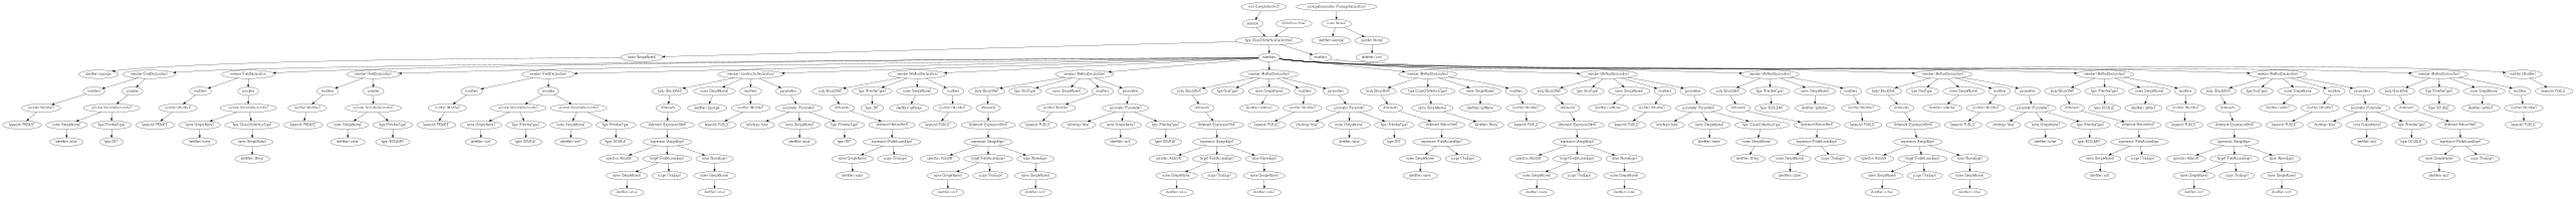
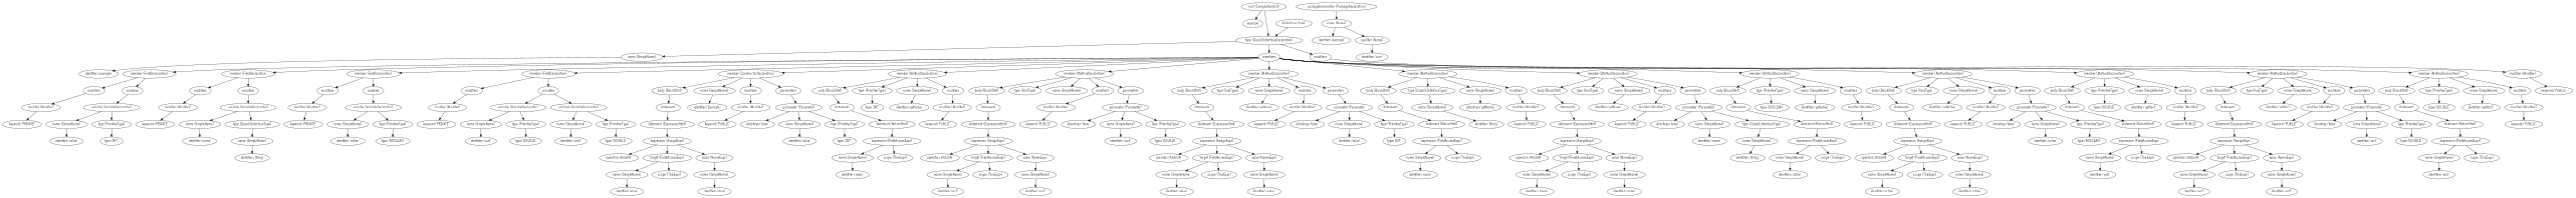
  digraph {
    fontname="Comic Neue"
    node [fontname="Comic Neue"]
    edge [fontname="Comic Neue"]
    n1 [label="root (CompilationUnit)"]
    n2 [label=example]
    n3 [label="packageDeclaration (PackageDeclaration)"]
    n4 [label="name (Name)"]
    n5 [label="type (ClassOrInterfaceDeclaration)"]
    n6 [label="identifier='example'"]
    n7 [label="qualifier (Name)"]
    n8 [label="identifier='com'"]
    n9 [label="name (SimpleName)"]
    n10 [label=members]
    n11 [label=modifiers]
    n12 [label="isInterface='false'"]
    n13 [label="identifier='Example'"]
    n14 [label="member (FieldDeclaration)"]
    n15 [label="member (FieldDeclaration)"]
    n16 [label="member (FieldDeclaration)"]
    n17 [label="member (FieldDeclaration)"]
    n18 [label="member (ConstructorDeclaration)"]
    n19 [label="member (MethodDeclaration)"]
    n20 [label="member (MethodDeclaration)"]
    n21 [label="member (MethodDeclaration)"]
    n22 [label="member (MethodDeclaration)"]
    n23 [label="member (MethodDeclaration)"]
    n24 [label="member (MethodDeclaration)"]
    n25 [label="member (MethodDeclaration)"]
    n26 [label="member (MethodDeclaration)"]
    n27 [label="member (MethodDeclaration)"]
    n28 [label="member (MethodDeclaration)"]
    n29 [label="modifier (Modifier)"]
    n30 [label=modifiers]
    n31 [label=variables]
    n32 [label=modifiers]
    n33 [label=variables]
    n34 [label=modifiers]
    n35 [label=variables]
    n36 [label=modifiers]
    n37 [label=variables]
    n38 [label="body (BlockStmt)"]
    n39 [label="name (SimpleName)"]
    n40 [label=modifiers]
    n41 [label=parameters]
    n42 [label="body (BlockStmt)"]
    n43 [label="type (PrimitiveType)"]
    n44 [label="name (SimpleName)"]
    n45 [label=modifiers]
    n46 [label="body (BlockStmt)"]
    n47 [label="type (VoidType)"]
    n48 [label="name (SimpleName)"]
    n49 [label=modifiers]
    n50 [label=parameters]
    n51 [label="body (BlockStmt)"]
    n52 [label="type (VoidType)"]
    n53 [label="name (SimpleName)"]
    n54 [label=modifiers]
    n55 [label=parameters]
    n56 [label="body (BlockStmt)"]
    n57 [label="type (ClassOrInterfaceType)"]
    n58 [label="name (SimpleName)"]
    n59 [label=modifiers]
    n60 [label="body (BlockStmt)"]
    n61 [label="type (VoidType)"]
    n62 [label="name (SimpleName)"]
    n63 [label=modifiers]
    n64 [label=parameters]
    n65 [label="body (BlockStmt)"]
    n66 [label="type (PrimitiveType)"]
    n67 [label="name (SimpleName)"]
    n68 [label=modifiers]
    n69 [label="body (BlockStmt)"]
    n70 [label="type (VoidType)"]
    n71 [label="name (SimpleName)"]
    n72 [label=modifiers]
    n73 [label=parameters]
    n74 [label="body (BlockStmt)"]
    n75 [label="type (PrimitiveType)"]
    n76 [label="name (SimpleName)"]
    n77 [label=modifiers]
    n78 [label="body (BlockStmt)"]
    n79 [label="type (VoidType)"]
    n80 [label="name (SimpleName)"]
    n81 [label=modifiers]
    n82 [label=parameters]
    n83 [label="body (BlockStmt)"]
    n84 [label="type (PrimitiveType)"]
    n85 [label="name (SimpleName)"]
    n86 [label=modifiers]
    n87 [label="modifier (Modifier)"]
    n88 [label="variable (VariableDeclarator)"]
    n89 [label="keyword='PRIVATE'"]
    n90 [label="name (SimpleName)"]
    n91 [label="type (PrimitiveType)"]
    n92 [label="identifier='value'"]
    n93 [label="type='INT'"]
    n94 [label="modifier (Modifier)"]
    n95 [label="variable (VariableDeclarator)"]
    n96 [label="keyword='PRIVATE'"]
    n97 [label="name (SimpleName)"]
    n98 [label="type (ClassOrInterfaceType)"]
    n99 [label="identifier='name'"]
    n100 [label="name (SimpleName)"]
    n101 [label="identifier='String'"]
    n102 [label="modifier (Modifier)"]
    n103 [label="variable (VariableDeclarator)"]
    n104 [label="keyword='PRIVATE'"]
    n105 [label="name (SimpleName)"]
    n106 [label="type (PrimitiveType)"]
    n107 [label="identifier='active'"]
    n108 [label="type='BOOLEAN'"]
    n109 [label="modifier (Modifier)"]
    n110 [label="variable (VariableDeclarator)"]
    n111 [label="variable (VariableDeclarator)"]
    n112 [label="keyword='PRIVATE'"]
    n113 [label="name (SimpleName)"]
    n114 [label="type (PrimitiveType)"]
    n115 [label="name (SimpleName)"]
    n116 [label="type (PrimitiveType)"]
    n117 [label="identifier='var1'"]
    n118 [label="type='DOUBLE'"]
    n119 [label="identifier='var2'"]
    n120 [label="type='DOUBLE'"]
    n121 [label=statements]
    n122 [label="identifier='Example'"]
    n123 [label="modifier (Modifier)"]
    n124 [label="parameter (Parameter)"]
    n125 [label="statement (ExpressionStmt)"]
    n126 [label="expression (AssignExpr)"]
    n127 [label="operator='ASSIGN'"]
    n128 [label="target (FieldAccessExpr)"]
    n129 [label="value (NameExpr)"]
    n130 [label="name (SimpleName)"]
    n131 [label="scope (ThisExpr)"]
    n132 [label="name (SimpleName)"]
    n133 [label="identifier='value'"]
    n134 [label="identifier='value'"]
    n135 [label="keyword='PUBLIC'"]
    n136 [label="isVarArgs='false'"]
    n137 [label="name (SimpleName)"]
    n138 [label="type (PrimitiveType)"]
    n139 [label="identifier='value'"]
    n140 [label="type='INT'"]
    n141 [label=statements]
    n142 [label="type='INT'"]
    n143 [label="identifier='getValue'"]
    n144 [label="modifier (Modifier)"]
    n145 [label="statement (ReturnStmt)"]
    n146 [label="expression (FieldAccessExpr)"]
    n147 [label="name (SimpleName)"]
    n148 [label="scope (ThisExpr)"]
    n149 [label="identifier='value'"]
    n150 [label="keyword='PUBLIC'"]
    n151 [label=statements]
    n152 [label="modifier (Modifier)"]
    n153 [label="parameter (Parameter)"]
    n154 [label="statement (ExpressionStmt)"]
    n155 [label="expression (AssignExpr)"]
    n156 [label="operator='ASSIGN'"]
    n157 [label="target (FieldAccessExpr)"]
    n158 [label="value (NameExpr)"]
    n159 [label="name (SimpleName)"]
    n160 [label="scope (ThisExpr)"]
    n161 [label="name (SimpleName)"]
    n162 [label="identifier='var2'"]
    n163 [label="identifier='var2'"]
    n164 [label="keyword='PUBLIC'"]
    n165 [label="isVarArgs='false'"]
    n166 [label="name (SimpleName)"]
    n167 [label="type (PrimitiveType)"]
    n168 [label="identifier='var2'"]
    n169 [label="type='DOUBLE'"]
    n170 [label=statements]
    n171 [label="identifier='setValue'"]
    n172 [label="modifier (Modifier)"]
    n173 [label="parameter (Parameter)"]
    n174 [label="statement (ExpressionStmt)"]
    n175 [label="expression (AssignExpr)"]
    n176 [label="operator='ASSIGN'"]
    n177 [label="target (FieldAccessExpr)"]
    n178 [label="value (NameExpr)"]
    n179 [label="name (SimpleName)"]
    n180 [label="scope (ThisExpr)"]
    n181 [label="name (SimpleName)"]
    n182 [label="identifier='value'"]
    n183 [label="identifier='value'"]
    n184 [label="keyword='PUBLIC'"]
    n185 [label="isVarArgs='false'"]
    n186 [label="name (SimpleName)"]
    n187 [label="type (PrimitiveType)"]
    n188 [label="identifier='value'"]
    n189 [label="type='INT'"]
    n190 [label=statements]
    n191 [label="name (SimpleName)"]
-   n192 [label="identifier='getName'"]
+   n192 [label="isVarArgs='getName'"]
    n193 [label="modifier (Modifier)"]
    n194 [label="statement (ReturnStmt)"]
    n195 [label="expression (FieldAccessExpr)"]
    n196 [label="name (SimpleName)"]
    n197 [label="scope (ThisExpr)"]
    n198 [label="identifier='name'"]
    n199 [label="identifier='String'"]
    n200 [label="keyword='PUBLIC'"]
    n201 [label=statements]
    n202 [label="identifier='setName'"]
    n203 [label="modifier (Modifier)"]
    n204 [label="parameter (Parameter)"]
    n205 [label="statement (ExpressionStmt)"]
    n206 [label="expression (AssignExpr)"]
    n207 [label="operator='ASSIGN'"]
    n208 [label="target (FieldAccessExpr)"]
    n209 [label="value (NameExpr)"]
    n210 [label="name (SimpleName)"]
    n211 [label="scope (ThisExpr)"]
    n212 [label="name (SimpleName)"]
    n213 [label="identifier='name'"]
    n214 [label="identifier='name'"]
    n215 [label="keyword='PUBLIC'"]
    n216 [label="isVarArgs='false'"]
    n217 [label="name (SimpleName)"]
    n218 [label="type (ClassOrInterfaceType)"]
    n219 [label="identifier='name'"]
    n220 [label="name (SimpleName)"]
    n221 [label="identifier='String'"]
    n222 [label=statements]
    n223 [label="type='BOOLEAN'"]
    n224 [label="identifier='getActive'"]
    n225 [label="modifier (Modifier)"]
    n226 [label="statement (ReturnStmt)"]
    n227 [label="expression (FieldAccessExpr)"]
    n228 [label="name (SimpleName)"]
    n229 [label="scope (ThisExpr)"]
    n230 [label="identifier='active'"]
    n231 [label="keyword='PUBLIC'"]
    n232 [label=statements]
    n233 [label="identifier='setActive'"]
    n234 [label="modifier (Modifier)"]
    n235 [label="parameter (Parameter)"]
    n236 [label="statement (ExpressionStmt)"]
    n237 [label="expression (AssignExpr)"]
    n238 [label="operator='ASSIGN'"]
    n239 [label="target (FieldAccessExpr)"]
    n240 [label="value (NameExpr)"]
    n241 [label="name (SimpleName)"]
    n242 [label="scope (ThisExpr)"]
    n243 [label="name (SimpleName)"]
    n244 [label="identifier='active'"]
    n245 [label="identifier='active'"]
    n246 [label="keyword='PUBLIC'"]
    n247 [label="isVarArgs='false'"]
    n248 [label="name (SimpleName)"]
    n249 [label="type (PrimitiveType)"]
    n250 [label="identifier='active'"]
    n251 [label="type='BOOLEAN'"]
    n252 [label=statements]
    n253 [label="type='DOUBLE'"]
    n254 [label="identifier='getVar1'"]
    n255 [label="modifier (Modifier)"]
    n256 [label="statement (ReturnStmt)"]
    n257 [label="expression (FieldAccessExpr)"]
    n258 [label="name (SimpleName)"]
    n259 [label="scope (ThisExpr)"]
    n260 [label="identifier='var1'"]
    n261 [label="keyword='PUBLIC'"]
    n262 [label=statements]
    n263 [label="identifier='setVar1'"]
    n264 [label="modifier (Modifier)"]
    n265 [label="parameter (Parameter)"]
    n266 [label="statement (ExpressionStmt)"]
    n267 [label="expression (AssignExpr)"]
    n268 [label="operator='ASSIGN'"]
    n269 [label="target (FieldAccessExpr)"]
    n270 [label="value (NameExpr)"]
    n271 [label="name (SimpleName)"]
    n272 [label="scope (ThisExpr)"]
    n273 [label="name (SimpleName)"]
    n274 [label="identifier='var1'"]
    n275 [label="identifier='var1'"]
    n276 [label="keyword='PUBLIC'"]
    n277 [label="isVarArgs='false'"]
    n278 [label="name (SimpleName)"]
    n279 [label="type (PrimitiveType)"]
    n280 [label="identifier='var1'"]
    n281 [label="type='DOUBLE'"]
    n282 [label=statements]
    n283 [label="type='DOUBLE'"]
    n284 [label="identifier='getVar2'"]
    n285 [label="modifier (Modifier)"]
    n286 [label="statement (ReturnStmt)"]
    n287 [label="expression (FieldAccessExpr)"]
    n288 [label="name (SimpleName)"]
    n289 [label="scope (ThisExpr)"]
    n290 [label="identifier='var2'"]
    n291 [label="keyword='PUBLIC'"]
    n292 [label="keyword='PUBLIC'"]
    n1 -> n2
-   n2 -> n5
+   n1 -> n5
    n3 -> n4
    n4 -> n6
    n4 -> n7
    n5 -> n9
    n5 -> n10
    n5 -> n11
    n7 -> n8
    n9 -> n13
    n10 -> n14
    n10 -> n15
    n10 -> n16
    n10 -> n17
    n10 -> n18
    n10 -> n19
    n10 -> n20
    n10 -> n21
    n10 -> n22
    n10 -> n23
    n10 -> n24
    n10 -> n25
    n10 -> n26
    n10 -> n27
    n10 -> n28
    n11 -> n29
    n12 -> n5
    n14 -> n30
    n14 -> n31
    n15 -> n32
    n15 -> n33
    n16 -> n34
    n16 -> n35
    n17 -> n36
    n17 -> n37
    n18 -> n38
    n18 -> n39
    n18 -> n40
    n18 -> n41
    n19 -> n42
    n19 -> n43
    n19 -> n44
    n19 -> n45
    n20 -> n46
    n20 -> n47
    n20 -> n48
    n20 -> n49
    n20 -> n50
    n21 -> n51
    n21 -> n52
    n21 -> n53
    n21 -> n54
    n21 -> n55
    n22 -> n56
    n22 -> n57
    n22 -> n58
    n22 -> n59
    n23 -> n60
    n23 -> n61
    n23 -> n62
    n23 -> n63
    n23 -> n64
    n24 -> n65
    n24 -> n66
    n24 -> n67
    n24 -> n68
    n25 -> n69
    n25 -> n70
    n25 -> n71
    n25 -> n72
    n25 -> n73
    n26 -> n74
    n26 -> n75
    n26 -> n76
    n26 -> n77
    n27 -> n78
    n27 -> n79
    n27 -> n80
    n27 -> n81
    n27 -> n82
    n28 -> n83
    n28 -> n84
    n28 -> n85
    n28 -> n86
    n29 -> n292
    n30 -> n87
    n31 -> n88
    n32 -> n94
    n33 -> n95
    n34 -> n102
    n35 -> n103
    n36 -> n109
    n37 -> n110
    n37 -> n111
    n38 -> n121
    n39 -> n122
    n40 -> n123
    n41 -> n124
    n42 -> n141
    n43 -> n142
    n44 -> n143
    n45 -> n144
    n46 -> n151
    n49 -> n152
    n50 -> n153
    n51 -> n170
    n53 -> n171
    n54 -> n172
    n55 -> n173
    n56 -> n190
    n57 -> n191
    n58 -> n192
    n59 -> n193
    n60 -> n201
    n62 -> n202
    n63 -> n203
    n64 -> n204
    n65 -> n222
    n66 -> n223
    n67 -> n224
    n68 -> n225
    n69 -> n232
    n71 -> n233
    n72 -> n234
    n73 -> n235
    n74 -> n252
    n75 -> n253
    n76 -> n254
    n77 -> n255
    n78 -> n262
    n80 -> n263
    n81 -> n264
    n82 -> n265
    n83 -> n282
    n84 -> n283
    n85 -> n284
    n86 -> n285
    n87 -> n89
    n88 -> n90
    n88 -> n91
    n90 -> n92
    n91 -> n93
    n94 -> n96
    n95 -> n97
    n95 -> n98
    n97 -> n99
    n98 -> n100
    n100 -> n101
    n102 -> n104
    n103 -> n105
    n103 -> n106
    n105 -> n107
    n106 -> n108
    n109 -> n112
    n110 -> n113
    n110 -> n114
    n111 -> n115
    n111 -> n116
    n113 -> n117
    n114 -> n118
    n115 -> n119
    n116 -> n120
    n121 -> n125
    n123 -> n135
    n124 -> n136
    n124 -> n137
    n124 -> n138
    n125 -> n126
    n126 -> n127
    n126 -> n128
    n126 -> n129
    n128 -> n130
    n128 -> n131
    n129 -> n132
    n130 -> n133
    n132 -> n134
    n137 -> n139
    n138 -> n140
    n141 -> n145
    n144 -> n150
    n145 -> n146
    n146 -> n147
    n146 -> n148
    n147 -> n149
    n151 -> n154
    n152 -> n164
    n153 -> n165
    n153 -> n166
    n153 -> n167
    n154 -> n155
    n155 -> n156
    n155 -> n157
    n155 -> n158
    n157 -> n159
    n157 -> n160
    n158 -> n161
    n159 -> n162
    n161 -> n163
    n166 -> n168
    n167 -> n169
    n170 -> n174
    n172 -> n184
    n173 -> n185
    n173 -> n186
    n173 -> n187
    n174 -> n175
    n175 -> n176
    n175 -> n177
    n175 -> n178
    n177 -> n179
    n177 -> n180
    n178 -> n181
    n179 -> n182
    n181 -> n183
    n186 -> n188
    n187 -> n189
    n190 -> n194
    n191 -> n199
    n193 -> n200
    n194 -> n195
    n195 -> n196
    n195 -> n197
    n196 -> n198
    n201 -> n205
    n203 -> n215
    n204 -> n216
    n204 -> n217
    n204 -> n218
    n205 -> n206
    n206 -> n207
    n206 -> n208
    n206 -> n209
    n208 -> n210
    n208 -> n211
    n209 -> n212
    n210 -> n213
    n212 -> n214
    n217 -> n219
    n218 -> n220
    n220 -> n221
    n222 -> n226
    n225 -> n231
    n226 -> n227
    n227 -> n228
    n227 -> n229
    n228 -> n230
    n232 -> n236
    n234 -> n246
    n235 -> n247
    n235 -> n248
    n235 -> n249
    n236 -> n237
    n237 -> n238
    n237 -> n239
    n237 -> n240
    n239 -> n241
    n239 -> n242
    n240 -> n243
    n241 -> n244
    n243 -> n245
    n248 -> n250
    n249 -> n251
    n252 -> n256
    n255 -> n261
    n256 -> n257
    n257 -> n258
    n257 -> n259
    n258 -> n260
    n262 -> n266
    n264 -> n276
    n265 -> n277
    n265 -> n278
    n265 -> n279
    n266 -> n267
    n267 -> n268
    n267 -> n269
    n267 -> n270
    n269 -> n271
    n269 -> n272
    n270 -> n273
    n271 -> n274
    n273 -> n275
    n278 -> n280
    n279 -> n281
    n282 -> n286
    n285 -> n291
    n286 -> n287
    n287 -> n288
    n287 -> n289
    n288 -> n290
  }
